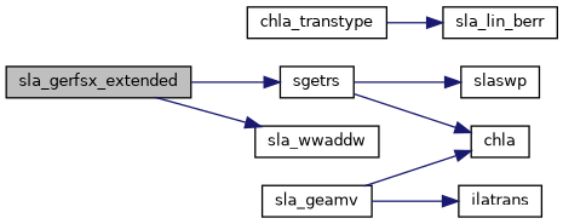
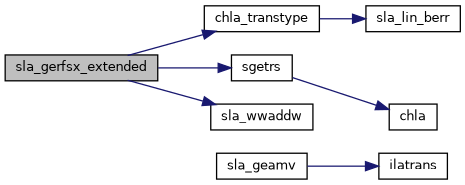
  digraph {
    rankdir=LR
    node [color=black fillcolor=white fontname=Helvetica fontsize=10 shape=record style=filled]
    edge [color=midnightblue fontname=Helvetica fontsize=10 labelfontname=Helvetica labelfontsize=10 style=solid]
    n1 [fillcolor=grey75 fontcolor=black height=0.2 label=sla_gerfsx_extended width=0.4]
    n2 [height=0.2 label=chla_transtype width=0.4]
    n3 [height=0.2 label=sgetrs width=0.4]
    n4 [height=0.2 label=sla_wwaddw width=0.4]
    n5 [height=0.2 label=sla_lin_berr width=0.4]
-   n6 [height=0.2 label=slaswp width=0.4]
    n7 [height=0.2 label=chla width=0.4]
    n8 [height=0.2 label=sla_geamv width=0.4]
    n9 [height=0.2 label=ilatrans width=0.4]
+   n1 -> n2
    n1 -> n3
    n1 -> n4
    n2 -> n5
-   n3 -> n6
    n3 -> n7
-   n8 -> n7
    n8 -> n9
  }
